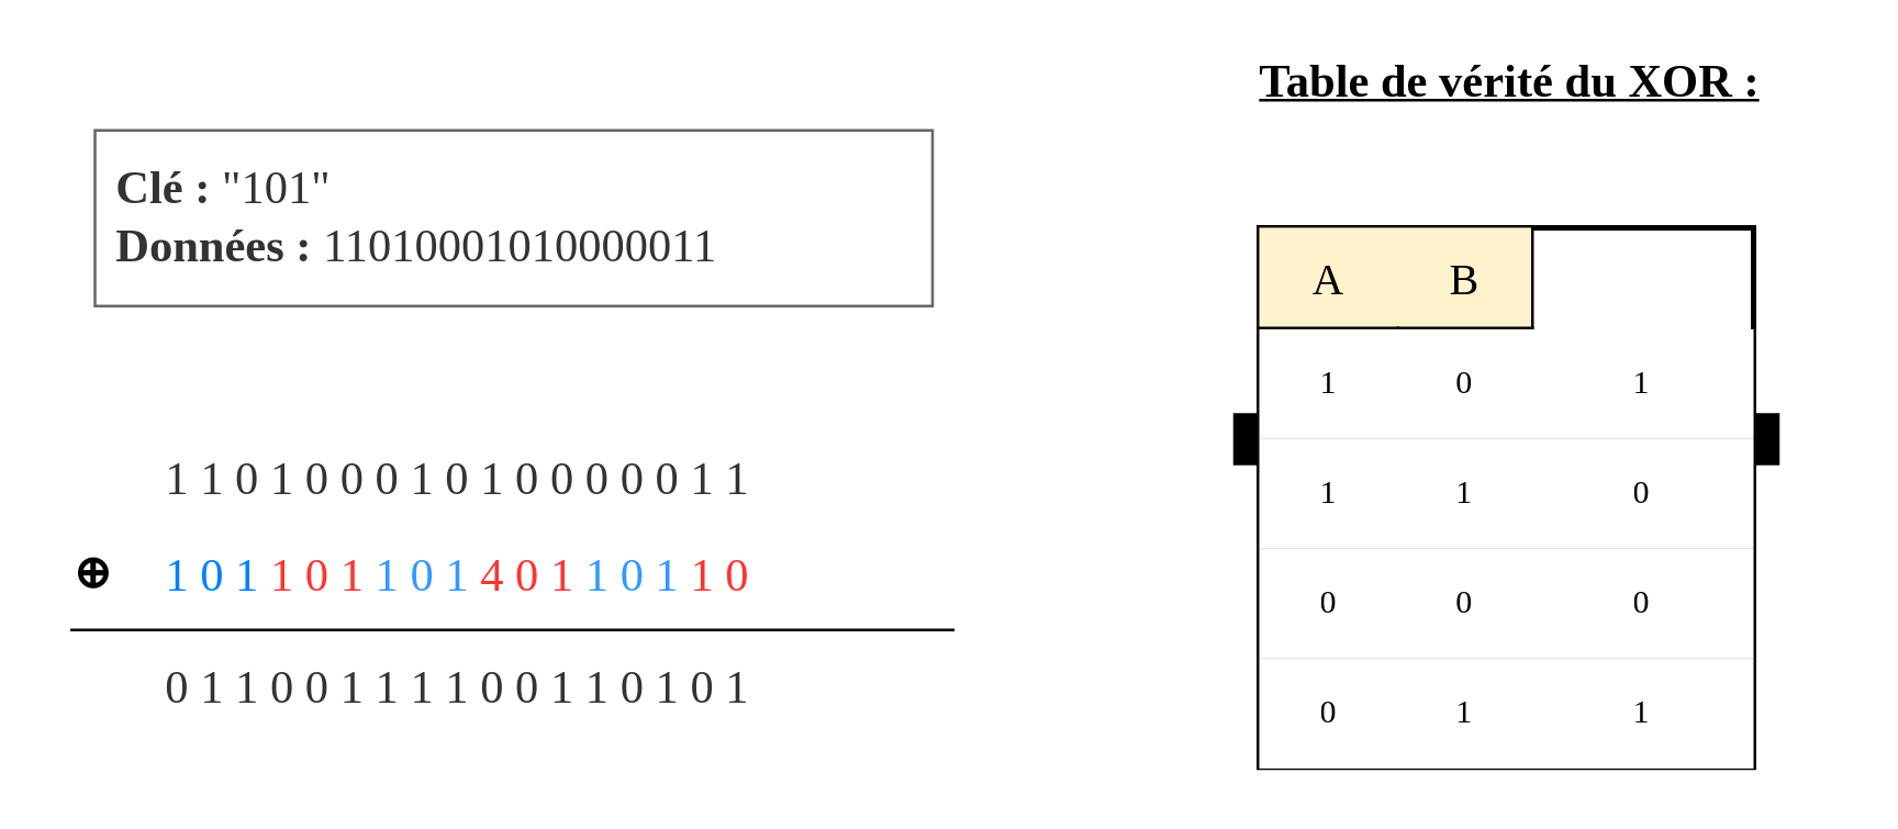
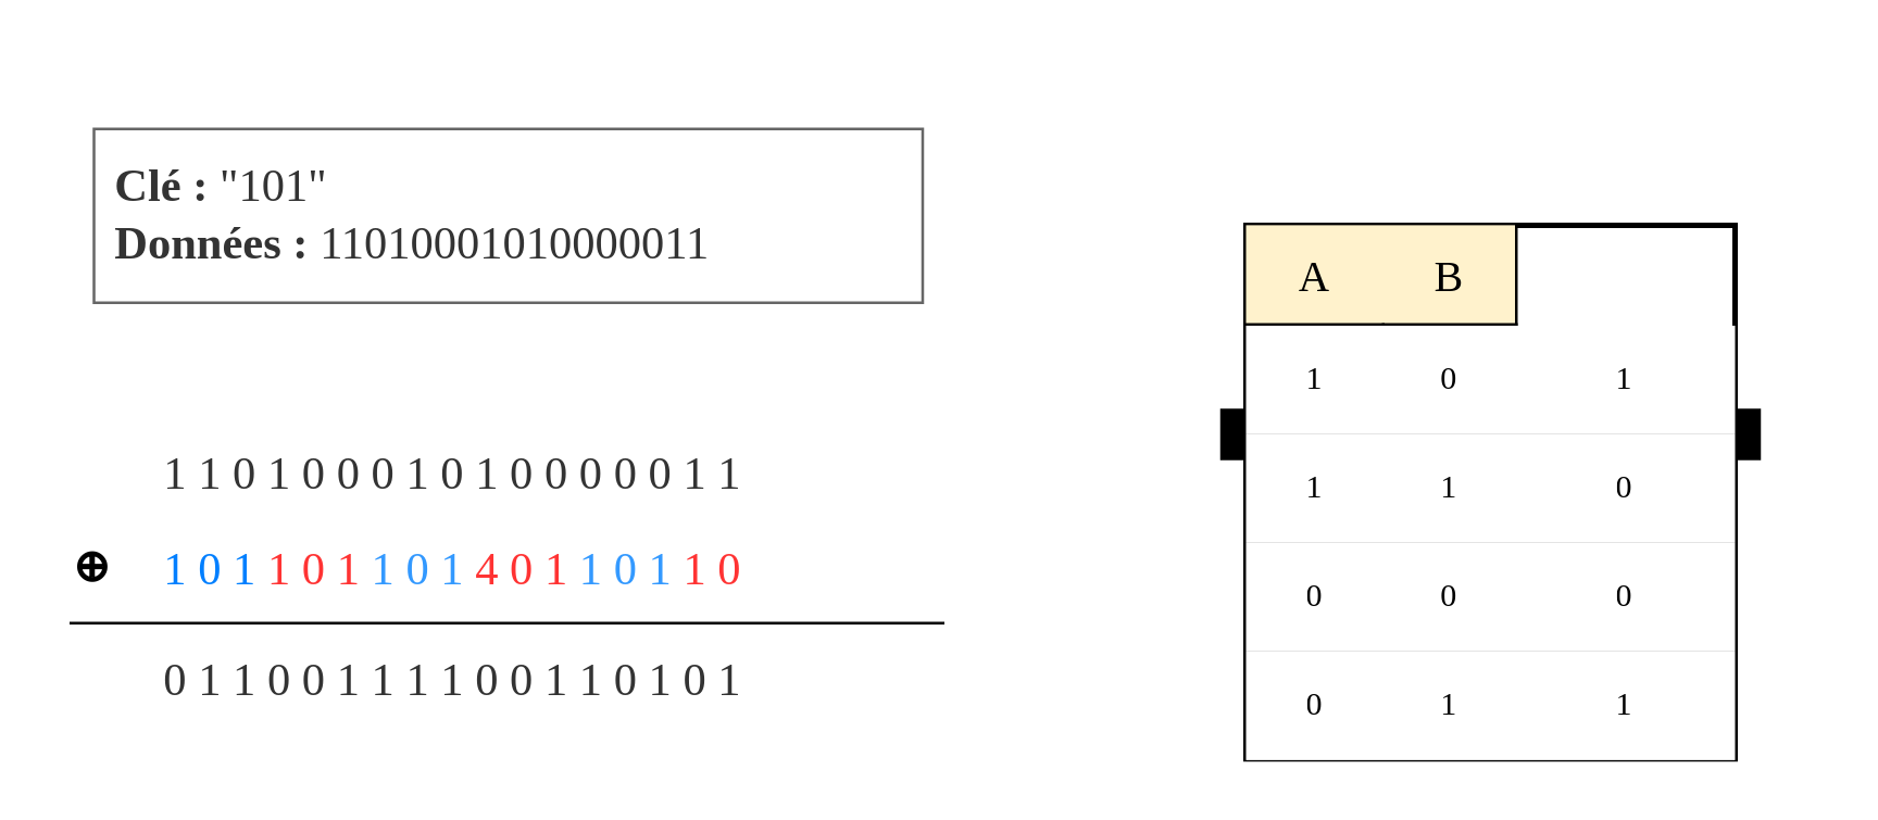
  <mxCell id="0" />
  <mxCell id="1" parent="0" />
  <mxCell id="2" value="" style="group" vertex="1" connectable="0" parent="1"><mxGeometry x="20" y="47" width="366" height="215" as="geometry" /></mxCell>
  <mxCell id="3" value="&lt;font style=&quot;font-size: 17px&quot;&gt;Clé : &lt;span style=&quot;font-weight: normal&quot;&gt;&quot;101&quot;&lt;/span&gt;&lt;br&gt;Données : &lt;span style=&quot;font-weight: normal&quot;&gt;11010001010000011&lt;/span&gt;&lt;/font&gt;" style="text;html=1;align=left;verticalAlign=middle;whiteSpace=wrap;rounded=0;spacingLeft=6;strokeColor=#666666;fontColor=#333333;fontStyle=1;fontFamily=Verdana;" vertex="1" parent="2"><mxGeometry x="14" width="305" height="64" as="geometry" /></mxCell>
  <mxCell id="4" value="" style="group" vertex="1" connectable="0" parent="2"><mxGeometry y="111" width="366" height="104" as="geometry" /></mxCell>
  <mxCell id="5" value="&lt;span style=&quot;color: rgb(51, 51, 51); font-size: 17px; font-style: normal; letter-spacing: normal; text-align: left; text-indent: 0px; text-transform: none; word-spacing: 0px; display: inline; float: none;&quot;&gt;1 1 0 1 0 0 0 1 0 1 0 0 0 0 0 1 1&lt;/span&gt;" style="text;whiteSpace=wrap;html=1;fillColor=#ffffff;fontStyle=0;fontFamily=Verdana;" vertex="1" parent="4"><mxGeometry x="38" width="328" height="28" as="geometry" /></mxCell>
  <mxCell id="6" value="&lt;span style=&quot;font-size: 17px; font-style: normal; letter-spacing: normal; text-align: left; text-indent: 0px; text-transform: none; word-spacing: 0px; display: inline; float: none;&quot;&gt;&lt;font color=&quot;#007fff&quot;&gt;1 0 1&lt;/font&gt;&lt;/span&gt;&lt;span style=&quot;color: rgb(51, 51, 51); font-size: 17px; font-style: normal; letter-spacing: normal; text-align: left; text-indent: 0px; text-transform: none; word-spacing: 0px; display: inline; float: none;&quot;&gt;&amp;nbsp;&lt;/span&gt;&lt;span style=&quot;color: rgb(51, 51, 51); font-size: 17px; font-style: normal; letter-spacing: normal; text-align: left; text-indent: 0px; text-transform: none; word-spacing: 0px; display: inline; float: none;&quot;&gt;&lt;span style=&quot;color: rgb(255 , 51 , 51)&quot;&gt;1 0 1&lt;/span&gt;&amp;nbsp;&lt;/span&gt;&lt;span style=&quot;font-size: 17px; font-style: normal; letter-spacing: normal; text-align: left; text-indent: 0px; text-transform: none; word-spacing: 0px; display: inline; float: none;&quot;&gt;&lt;font color=&quot;#3399ff&quot;&gt;1 0 1&lt;/font&gt;&lt;/span&gt;&lt;span style=&quot;color: rgb(51, 51, 51); font-size: 17px; font-style: normal; letter-spacing: normal; text-align: left; text-indent: 0px; text-transform: none; word-spacing: 0px; display: inline; float: none;&quot;&gt;&amp;nbsp;&lt;span style=&quot;color: rgb(255 , 51 , 51)&quot;&gt;4 0 1&lt;/span&gt;&amp;nbsp;&lt;span style=&quot;color: rgb(51 , 153 , 255)&quot;&gt;1 0 1&lt;/span&gt;&amp;nbsp;&lt;/span&gt;&lt;span style=&quot;color: rgb(255, 51, 51); font-size: 17px;&quot;&gt;1 0&lt;/span&gt;" style="text;whiteSpace=wrap;html=1;fillColor=#ffffff;fontStyle=0;fontFamily=Verdana;" vertex="1" parent="4"><mxGeometry x="38" y="35" width="328" height="28" as="geometry" /></mxCell>
  <mxCell id="7" value="&lt;span style=&quot;background-color: rgb(255, 255, 255);&quot;&gt;&lt;span&gt;&lt;font style=&quot;font-size: 16px&quot;&gt;⊕&lt;/font&gt;&lt;/span&gt;&lt;/span&gt;" style="text;html=1;align=center;verticalAlign=middle;resizable=0;points=[];autosize=1;fontStyle=1;fontFamily=Verdana;" vertex="1" parent="4"><mxGeometry y="41" width="26" height="18" as="geometry" /></mxCell>
  <mxCell id="8" value="" style="endArrow=none;html=1;fontStyle=1;fontFamily=Verdana;" edge="1" parent="4"><mxGeometry width="50" height="50" relative="1" as="geometry"><mxPoint x="5" y="71" as="sourcePoint" /><mxPoint x="327" y="71" as="targetPoint" /></mxGeometry></mxCell>
  <mxCell id="9" value="&lt;span style=&quot;color: rgb(51, 51, 51); font-size: 17px; font-style: normal; letter-spacing: normal; text-align: left; text-indent: 0px; text-transform: none; word-spacing: 0px; display: inline; float: none;&quot;&gt;0 1 1 0 0 1 1 1 1 0 0 1 1 0 1 0 1&lt;/span&gt;" style="text;whiteSpace=wrap;html=1;fillColor=#ffffff;fontStyle=0;fontFamily=Verdana;" vertex="1" parent="4"><mxGeometry x="38" y="76" width="328" height="28" as="geometry" /></mxCell>
  <mxCell id="10" value="" style="group" vertex="1" connectable="0" parent="1"><mxGeometry x="428" y="20" width="241" height="259.0" as="geometry" /></mxCell>
- <mxCell id="11" value="&lt;font style=&quot;font-size: 17px&quot;&gt;&lt;u&gt;&lt;b&gt;Table de vérité du XOR :&lt;/b&gt;&lt;/u&gt;&lt;/font&gt;" style="text;html=1;align=center;verticalAlign=middle;resizable=0;points=[];autosize=1;fontFamily=Verdana;" vertex="1" parent="10"><mxGeometry width="241" height="20" as="geometry" /></mxCell>
  <mxCell id="12" value="" style="shape=table;html=1;whiteSpace=wrap;startSize=0;container=1;collapsible=0;childLayout=tableLayout;fillColor=#ffffff;align=left;strokeWidth=2;separatorColor=#000000;fontFamily=Verdana;" vertex="1" parent="10"><mxGeometry x="30" y="62.45" width="180" height="196.55" as="geometry" /></mxCell>
  <mxCell id="13" value="" style="shape=partialRectangle;html=1;whiteSpace=wrap;collapsible=0;dropTarget=0;pointerEvents=0;fillColor=none;top=0;left=0;bottom=0;right=0;points=[[0,0.5],[1,0.5]];portConstraint=eastwest;fontFamily=Verdana;" vertex="1" parent="12"><mxGeometry width="180" height="37" as="geometry" /></mxCell>
  <mxCell id="14" value="&lt;font style=&quot;font-size: 16px&quot;&gt;A&lt;/font&gt;" style="shape=partialRectangle;html=1;whiteSpace=wrap;connectable=0;fillColor=#fff2cc;top=0;left=0;bottom=1;right=0;overflow=hidden;strokeWidth=2;fontFamily=Verdana;" vertex="1" parent="13"><mxGeometry width="51" height="37" as="geometry" /></mxCell>
  <mxCell id="15" value="&lt;font style=&quot;font-size: 16px&quot;&gt;B&lt;/font&gt;" style="shape=partialRectangle;html=1;whiteSpace=wrap;connectable=0;fillColor=#fff2cc;top=0;left=0;bottom=1;right=0;overflow=hidden;strokeWidth=2;fontFamily=Verdana;" vertex="1" parent="13"><mxGeometry x="51" width="48" height="37" as="geometry" /></mxCell>
  <mxCell id="16" value="" style="shape=partialRectangle;html=1;whiteSpace=wrap;collapsible=0;dropTarget=0;pointerEvents=0;fillColor=none;top=0;left=0;bottom=1;right=0;points=[[0,0.5],[1,0.5]];portConstraint=eastwest;strokeWidth=19;fontFamily=Verdana;" vertex="1" parent="12"><mxGeometry y="37" width="180" height="40" as="geometry" /></mxCell>
  <mxCell id="17" value="1" style="shape=partialRectangle;html=1;whiteSpace=wrap;connectable=0;top=0;left=0;bottom=0;right=0;overflow=hidden;dashed=1;strokeWidth=18;fontFamily=Verdana;" vertex="1" parent="16"><mxGeometry width="51" height="40" as="geometry" /></mxCell>
  <mxCell id="18" value="0" style="shape=partialRectangle;html=1;whiteSpace=wrap;connectable=0;top=0;left=0;bottom=0;right=0;overflow=hidden;dashed=1;strokeWidth=18;fontFamily=Verdana;" vertex="1" parent="16"><mxGeometry x="51" width="48" height="40" as="geometry" /></mxCell>
  <mxCell id="19" value="1" style="shape=partialRectangle;html=1;whiteSpace=wrap;connectable=0;top=0;left=0;bottom=0;right=0;overflow=hidden;dashed=1;strokeWidth=18;fontFamily=Verdana;" vertex="1" parent="16"><mxGeometry x="99" width="81" height="40" as="geometry" /></mxCell>
  <mxCell id="20" value="" style="shape=partialRectangle;html=1;whiteSpace=wrap;collapsible=0;dropTarget=0;pointerEvents=0;fillColor=none;top=0;left=0;bottom=0;right=0;points=[[0,0.5],[1,0.5]];portConstraint=eastwest;fontFamily=Verdana;" vertex="1" parent="12"><mxGeometry y="77" width="180" height="40" as="geometry" /></mxCell>
  <mxCell id="21" value="1" style="shape=partialRectangle;html=1;whiteSpace=wrap;connectable=0;top=0;left=0;bottom=0;right=0;overflow=hidden;dashed=1;strokeWidth=18;fontFamily=Verdana;" vertex="1" parent="20"><mxGeometry width="51" height="40" as="geometry" /></mxCell>
  <mxCell id="22" value="1" style="shape=partialRectangle;html=1;whiteSpace=wrap;connectable=0;top=0;left=0;bottom=0;right=0;overflow=hidden;dashed=1;strokeWidth=18;fontFamily=Verdana;" vertex="1" parent="20"><mxGeometry x="51" width="48" height="40" as="geometry" /></mxCell>
  <mxCell id="23" value="0" style="shape=partialRectangle;html=1;whiteSpace=wrap;connectable=0;top=0;left=0;bottom=0;right=0;overflow=hidden;dashed=1;strokeWidth=18;fontFamily=Verdana;" vertex="1" parent="20"><mxGeometry x="99" width="81" height="40" as="geometry" /></mxCell>
  <mxCell id="24" style="shape=partialRectangle;html=1;whiteSpace=wrap;collapsible=0;dropTarget=0;pointerEvents=0;fillColor=none;top=0;left=0;bottom=0;right=0;points=[[0,0.5],[1,0.5]];portConstraint=eastwest;fontFamily=Verdana;" vertex="1" parent="12"><mxGeometry y="117" width="180" height="40" as="geometry" /></mxCell>
  <mxCell id="25" value="0" style="shape=partialRectangle;html=1;whiteSpace=wrap;connectable=0;top=0;left=0;bottom=0;right=0;overflow=hidden;dashed=1;strokeWidth=18;fontFamily=Verdana;" vertex="1" parent="24"><mxGeometry width="51" height="40" as="geometry" /></mxCell>
  <mxCell id="26" value="0" style="shape=partialRectangle;html=1;whiteSpace=wrap;connectable=0;top=0;left=0;bottom=0;right=0;overflow=hidden;dashed=1;strokeWidth=18;fontFamily=Verdana;" vertex="1" parent="24"><mxGeometry x="51" width="48" height="40" as="geometry" /></mxCell>
  <mxCell id="27" value="0" style="shape=partialRectangle;html=1;whiteSpace=wrap;connectable=0;top=0;left=0;bottom=0;right=0;overflow=hidden;dashed=1;strokeWidth=18;fontFamily=Verdana;" vertex="1" parent="24"><mxGeometry x="99" width="81" height="40" as="geometry" /></mxCell>
  <mxCell id="28" style="shape=partialRectangle;html=1;whiteSpace=wrap;collapsible=0;dropTarget=0;pointerEvents=0;fillColor=none;top=0;left=0;bottom=0;right=0;points=[[0,0.5],[1,0.5]];portConstraint=eastwest;fontFamily=Verdana;" vertex="1" parent="12"><mxGeometry y="157" width="180" height="40" as="geometry" /></mxCell>
  <mxCell id="29" value="0" style="shape=partialRectangle;html=1;whiteSpace=wrap;connectable=0;top=0;left=0;bottom=0;right=0;overflow=hidden;dashed=1;strokeWidth=18;fontFamily=Verdana;" vertex="1" parent="28"><mxGeometry width="51" height="40" as="geometry" /></mxCell>
  <mxCell id="30" value="1" style="shape=partialRectangle;html=1;whiteSpace=wrap;connectable=0;top=0;left=0;bottom=0;right=0;overflow=hidden;dashed=1;strokeWidth=18;fontFamily=Verdana;" vertex="1" parent="28"><mxGeometry x="51" width="48" height="40" as="geometry" /></mxCell>
  <mxCell id="31" value="1" style="shape=partialRectangle;html=1;whiteSpace=wrap;connectable=0;top=0;left=0;bottom=0;right=0;overflow=hidden;dashed=1;strokeWidth=18;fontFamily=Verdana;" vertex="1" parent="28"><mxGeometry x="99" width="81" height="40" as="geometry" /></mxCell>
